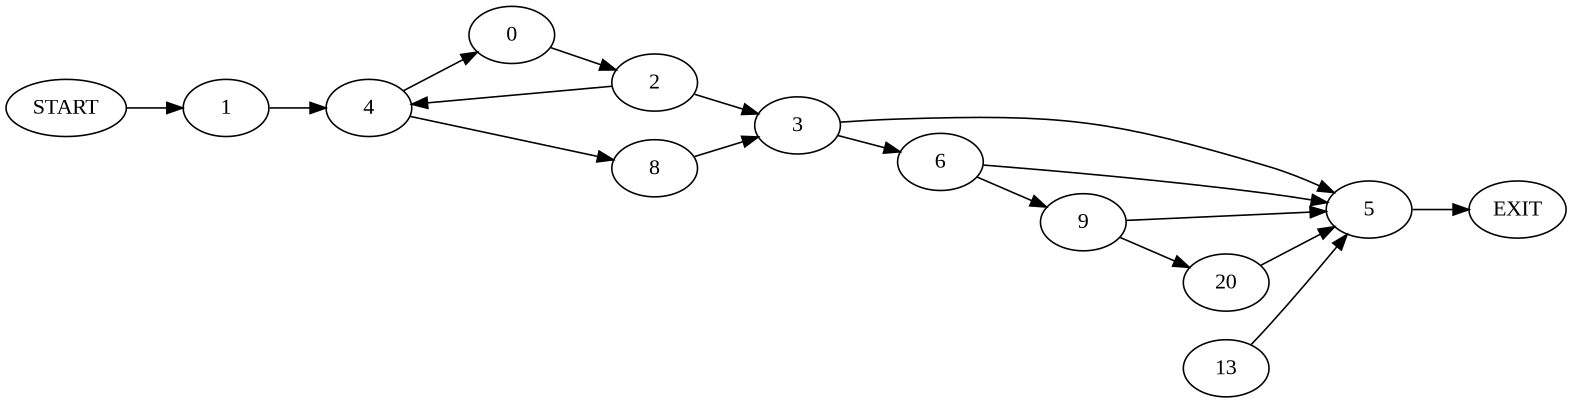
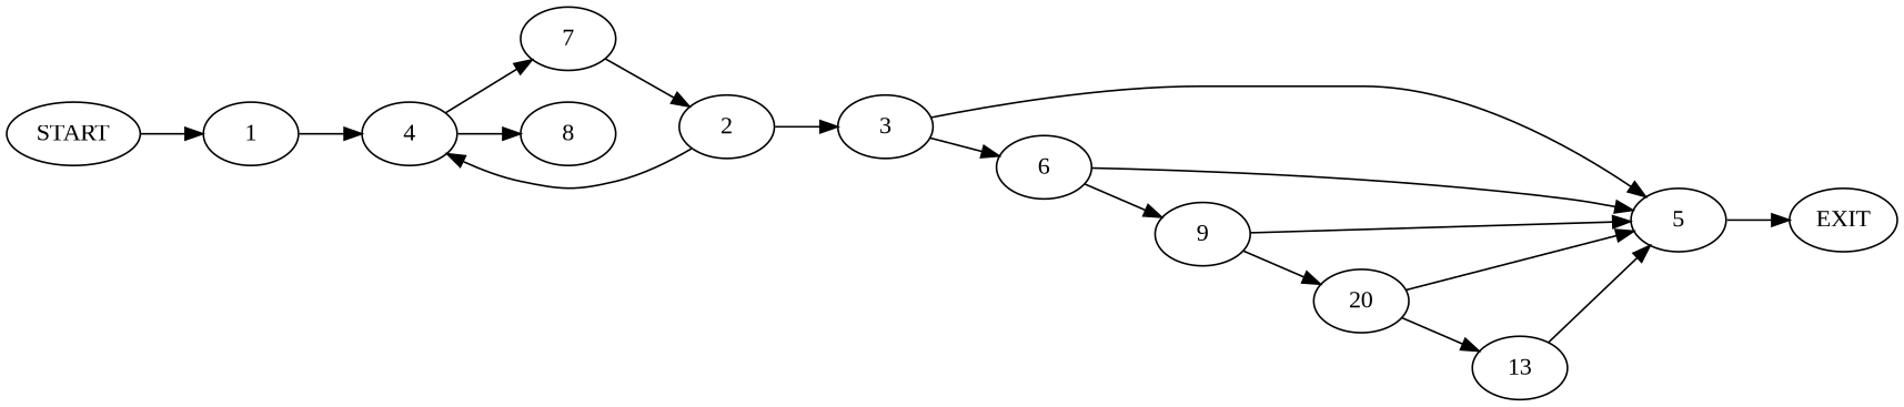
  digraph {
    fontname="Liberation Serif"
    rankdir=LR
    node [fontname="Liberation Serif"]
    edge [fontname="Liberation Serif"]
    n1 [label=START]
    1
    4
    2
    3
    5
    6
-   7 [label=0]
+   7
    8
    n10 [label=EXIT]
    9
    n12 [label=20]
    n13 [label=13]
    n1 -> 1
    1 -> 4
    4 -> 7
    4 -> 8
    2 -> 4
    2 -> 3
    3 -> 5
    3 -> 6
    5 -> n10
    6 -> 5
    6 -> 9
    7 -> 2
-   8 -> 3
    9 -> 5
    9 -> n12
    n12 -> 5
+   n12 -> n13
    n13 -> 5
  }
